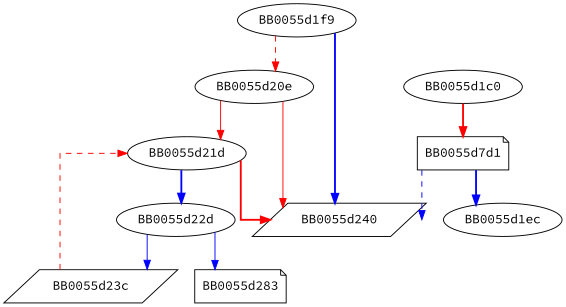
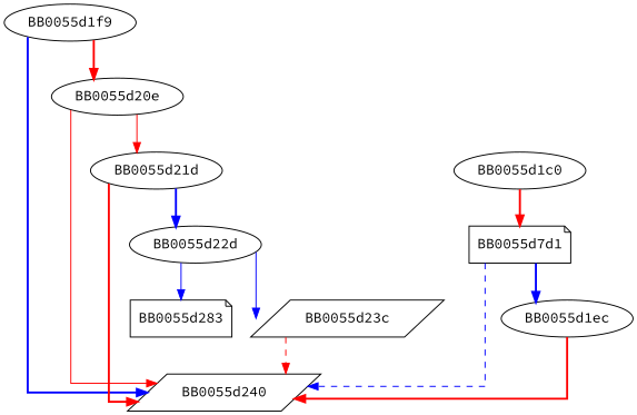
  digraph {
    fontname="Source Code Pro"
    splines=ortho
    node [fontname="Source Code Pro" shape=ellipse]
    edge [color=red fontname="Source Code Pro" style=bold]
    n1 [label=BB0055d7d1 shape=note]
    BB0055d1c0
    BB0055d240 [shape=parallelogram]
    BB0055d1ec
    BB0055d283 [shape=note]
    BB0055d1f9
    BB0055d20e
    BB0055d21d
    BB0055d22d
    BB0055d23c [shape=parallelogram]
    n1 -> BB0055d240 [color=blue style=dashed]
    n1 -> BB0055d1ec [color=blue]
    BB0055d1c0 -> n1
+   BB0055d1ec -> BB0055d240
    BB0055d1f9 -> BB0055d240 [color=blue]
-   BB0055d1f9 -> BB0055d20e [style=dashed]
+   BB0055d1f9 -> BB0055d20e
    BB0055d20e -> BB0055d240 [style=solid]
    BB0055d20e -> BB0055d21d [style=solid]
    BB0055d21d -> BB0055d240
    BB0055d21d -> BB0055d22d [color=blue]
    BB0055d22d -> BB0055d283 [color=blue style=solid]
    BB0055d22d -> BB0055d23c [color=blue style=solid]
-   BB0055d23c -> BB0055d21d [style=dashed]
+   BB0055d23c -> BB0055d240 [style=dashed]
  }
